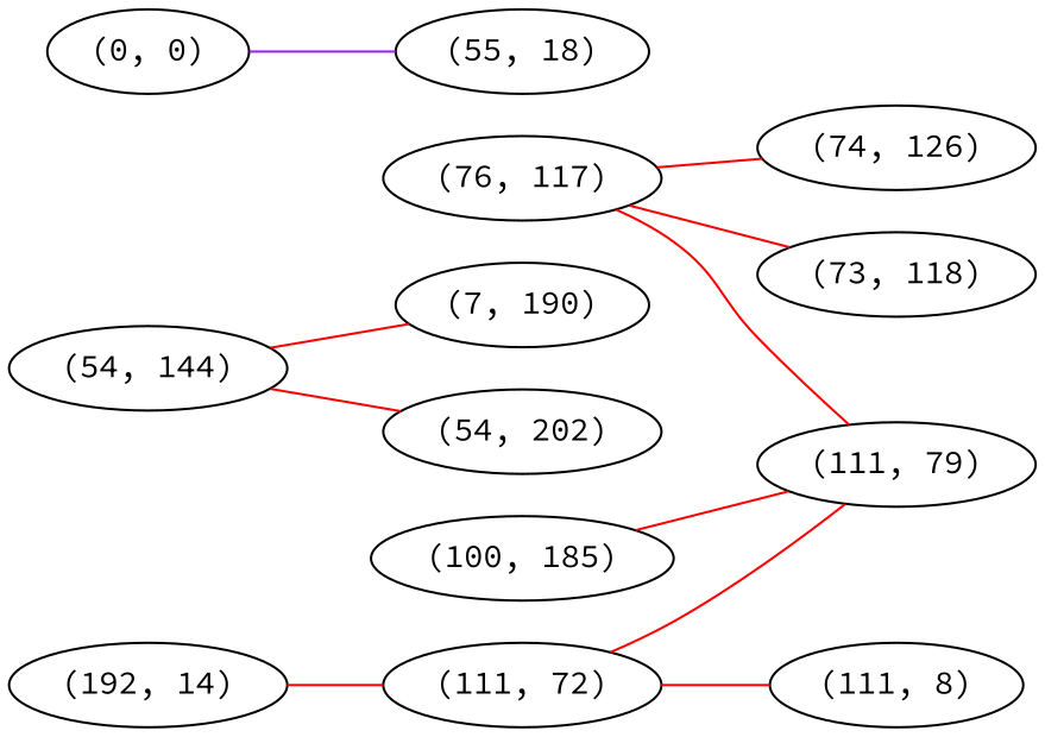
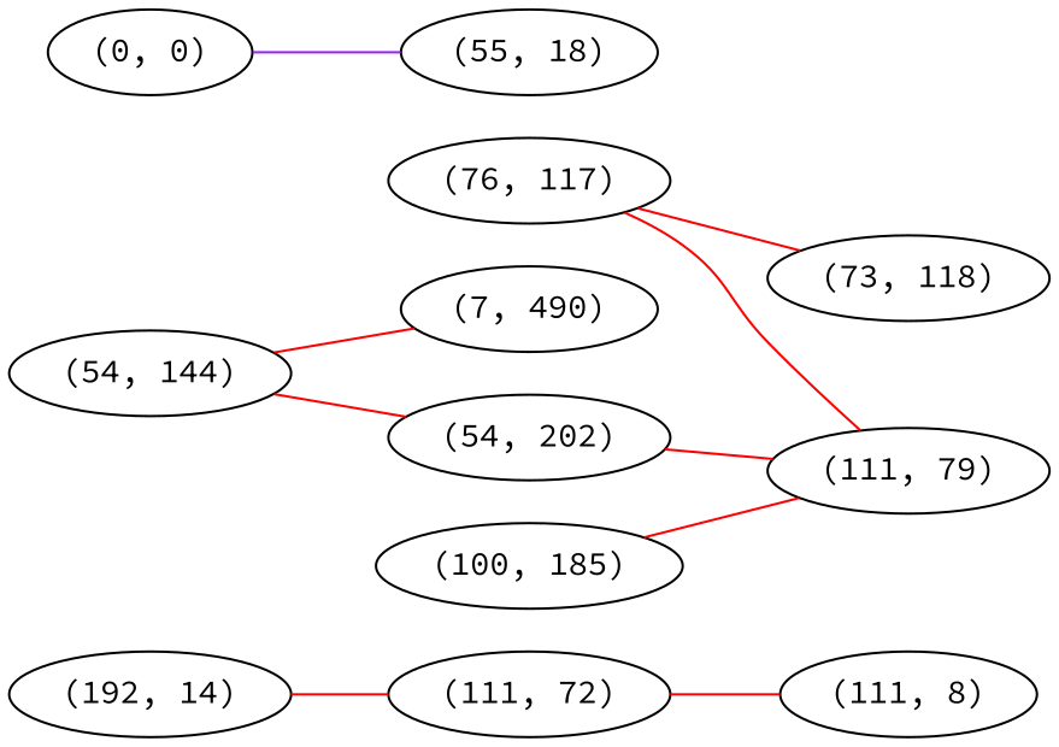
  graph {
    fontname="Source Code Pro"
    rankdir=LR
    node [fontname="Source Code Pro"]
    edge [color=red fontname="Source Code Pro" weight=1]
    "(76, 117)"
-   "(74, 126)"
    "(73, 118)"
    "(111, 79)"
    "(54, 144)"
-   "(7, 190)"
+   "(7, 190)" [label="(7, 490)"]
    "(54, 202)"
    n8 [label="(100, 185)"]
    n9 [label="(192, 14)"]
    "(111, 72)"
    "(111, 8)"
    "(0, 0)"
    "(55, 18)"
-   "(76, 117)" -- "(74, 126)"
    "(76, 117)" -- "(73, 118)"
    "(76, 117)" -- "(111, 79)"
    "(54, 144)" -- "(7, 190)"
    "(54, 144)" -- "(54, 202)"
    n8 -- "(111, 79)"
    n9 -- "(111, 72)"
-   "(111, 72)" -- "(111, 79)"
+   "(54, 202)" -- "(111, 79)"
    "(111, 72)" -- "(111, 8)"
    "(0, 0)" -- "(55, 18)" [color=purple weight=4]
  }
